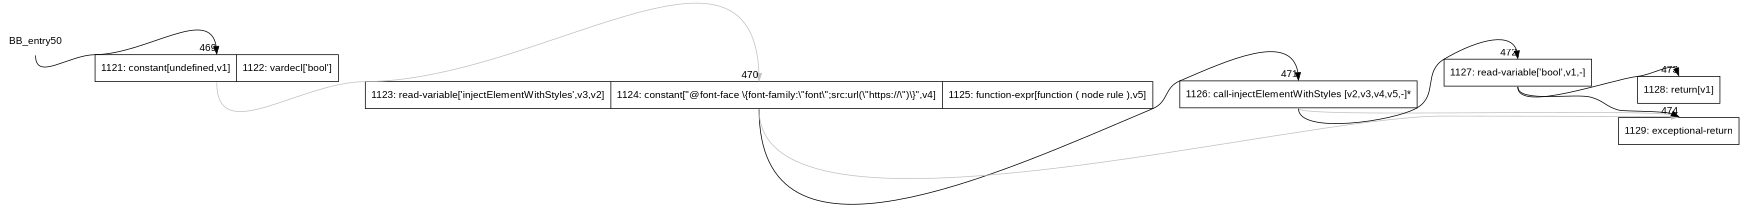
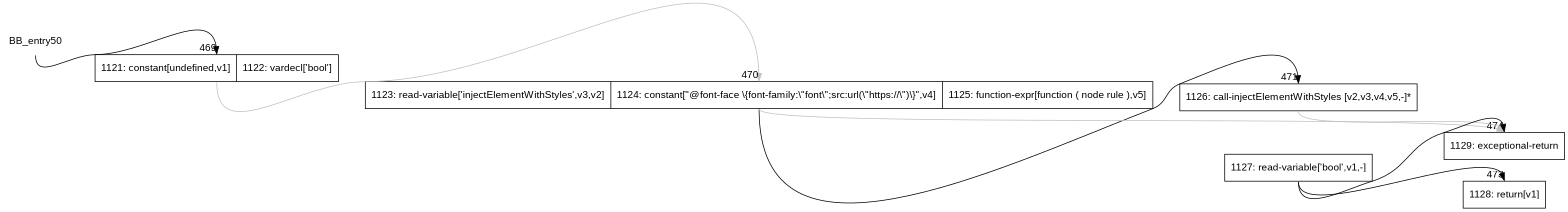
  digraph {
    fontname="Liberation Sans"
    rankdir=LR
    node [fontname="Liberation Sans" shape=record]
    edge [fontname="Liberation Sans" headport=n tailport=s]
    BB_entry50 [shape=none]
    n2 [label="{1121: constant[undefined,v1]|1122: vardecl['bool']}"]
    n3 [label="{1123: read-variable['injectElementWithStyles',v3,v2]|1124: constant[\"@font-face \\\{font-family:\\\"font\\\";src:url(\\\"https://\\\")\\\}\",v4]|1125: function-expr[function ( node rule ),v5]}"]
    n4 [label="{1126: call-injectElementWithStyles [v2,v3,v4,v5,-]*}"]
    n5 [label="{1129: exceptional-return}"]
    n6 [label="{1127: read-variable['bool',v1,-]}"]
    n7 [label="{1128: return[v1]}"]
    BB_entry50 -> n2 [headlabel="    469"]
    n2 -> n3 [color=gray headlabel="      470"]
    n3 -> n4 [headlabel="      471"]
    n3 -> n5 [color=gray headlabel="      474"]
    n4 -> n5 [color=gray]
-   n4 -> n6 [headlabel="      472"]
    n6 -> n5 [color=black]
    n6 -> n7 [headlabel="      473"]
  }
